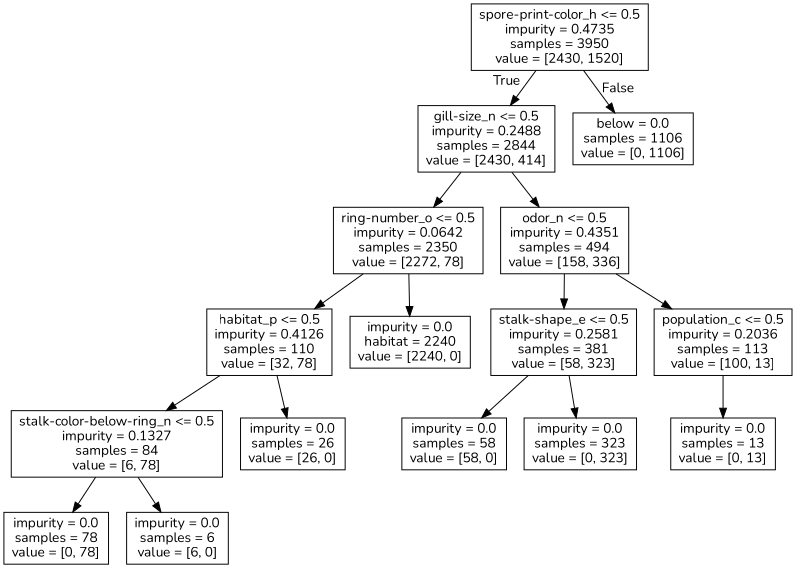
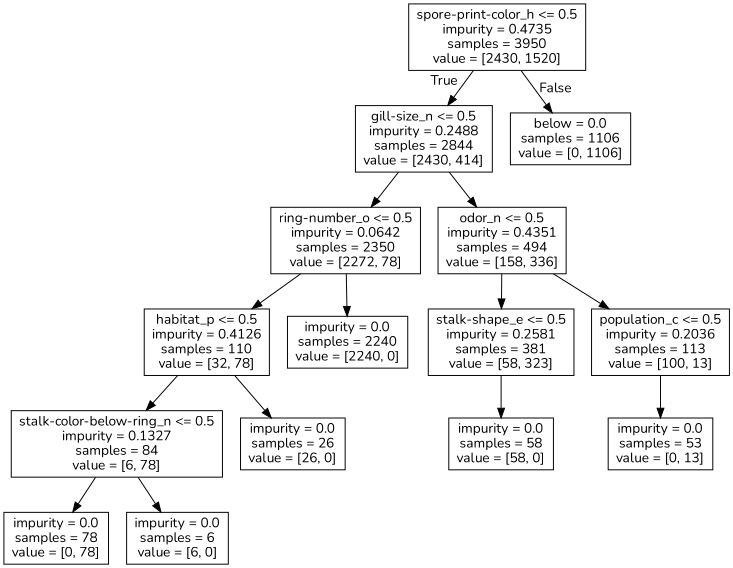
  digraph {
    fontname=Nunito
    node [fontname=Nunito shape=box]
    edge [fontname=Nunito]
    n1 [label="spore-print-color_h <= 0.5\nimpurity = 0.4735\nsamples = 3950\nvalue = [2430, 1520]"]
    n2 [label="gill-size_n <= 0.5\nimpurity = 0.2488\nsamples = 2844\nvalue = [2430, 414]"]
    n3 [label="below = 0.0\nsamples = 1106\nvalue = [0, 1106]"]
    n4 [label="ring-number_o <= 0.5\nimpurity = 0.0642\nsamples = 2350\nvalue = [2272, 78]"]
    n5 [label="odor_n <= 0.5\nimpurity = 0.4351\nsamples = 494\nvalue = [158, 336]"]
    n6 [label="habitat_p <= 0.5\nimpurity = 0.4126\nsamples = 110\nvalue = [32, 78]"]
-   n7 [label="impurity = 0.0\nhabitat = 2240\nvalue = [2240, 0]"]
+   n7 [label="impurity = 0.0\nsamples = 2240\nvalue = [2240, 0]"]
    n8 [label="stalk-shape_e <= 0.5\nimpurity = 0.2581\nsamples = 381\nvalue = [58, 323]"]
    n9 [label="population_c <= 0.5\nimpurity = 0.2036\nsamples = 113\nvalue = [100, 13]"]
    n10 [label="stalk-color-below-ring_n <= 0.5\nimpurity = 0.1327\nsamples = 84\nvalue = [6, 78]"]
    n11 [label="impurity = 0.0\nsamples = 26\nvalue = [26, 0]"]
    n12 [label="impurity = 0.0\nsamples = 78\nvalue = [0, 78]"]
    n13 [label="impurity = 0.0\nsamples = 6\nvalue = [6, 0]"]
    n14 [label="impurity = 0.0\nsamples = 58\nvalue = [58, 0]"]
-   n15 [label="impurity = 0.0\nsamples = 323\nvalue = [0, 323]"]
-   n16 [label="impurity = 0.0\nsamples = 13\nvalue = [0, 13]"]
+   n16 [label="impurity = 0.0\nsamples = 53\nvalue = [0, 13]"]
    n1 -> n2 [headlabel=True labelangle=45 labeldistance=2.5]
    n1 -> n3 [headlabel=False labelangle=-45 labeldistance=2.5]
    n2 -> n4
    n2 -> n5
    n4 -> n6
    n4 -> n7
    n5 -> n8
    n5 -> n9
    n6 -> n10
    n6 -> n11
    n8 -> n14
-   n8 -> n15
    n9 -> n16
    n10 -> n12
    n10 -> n13
  }
